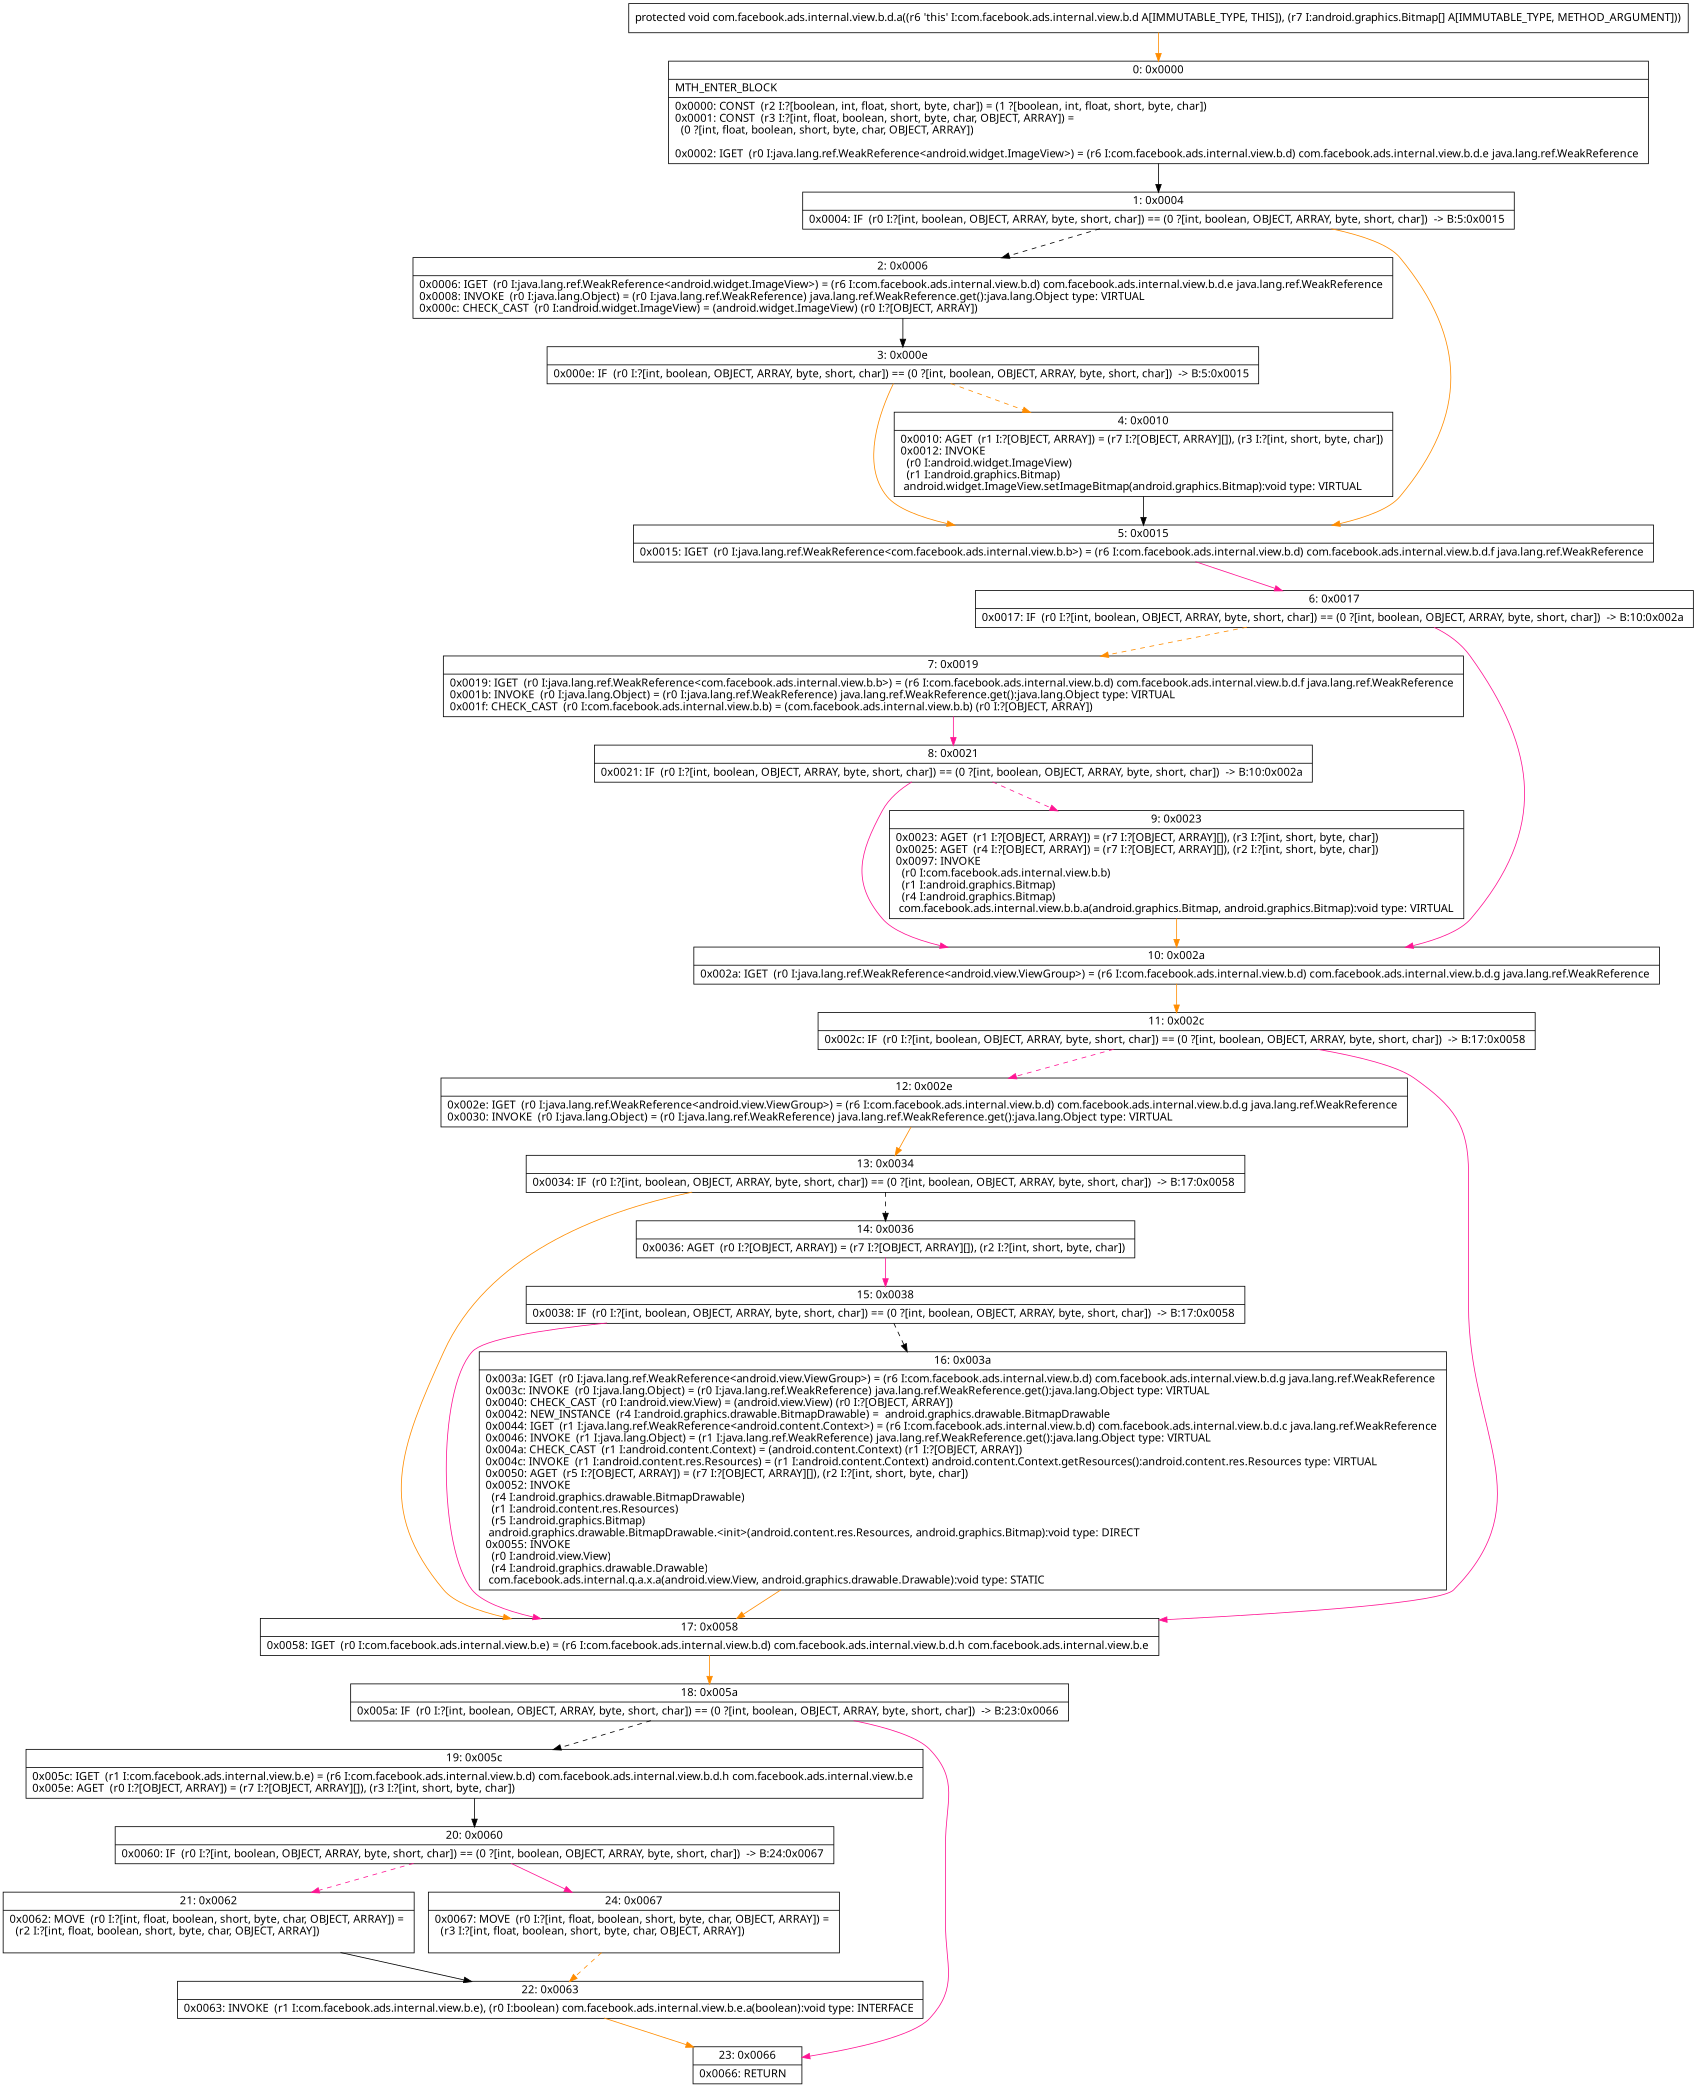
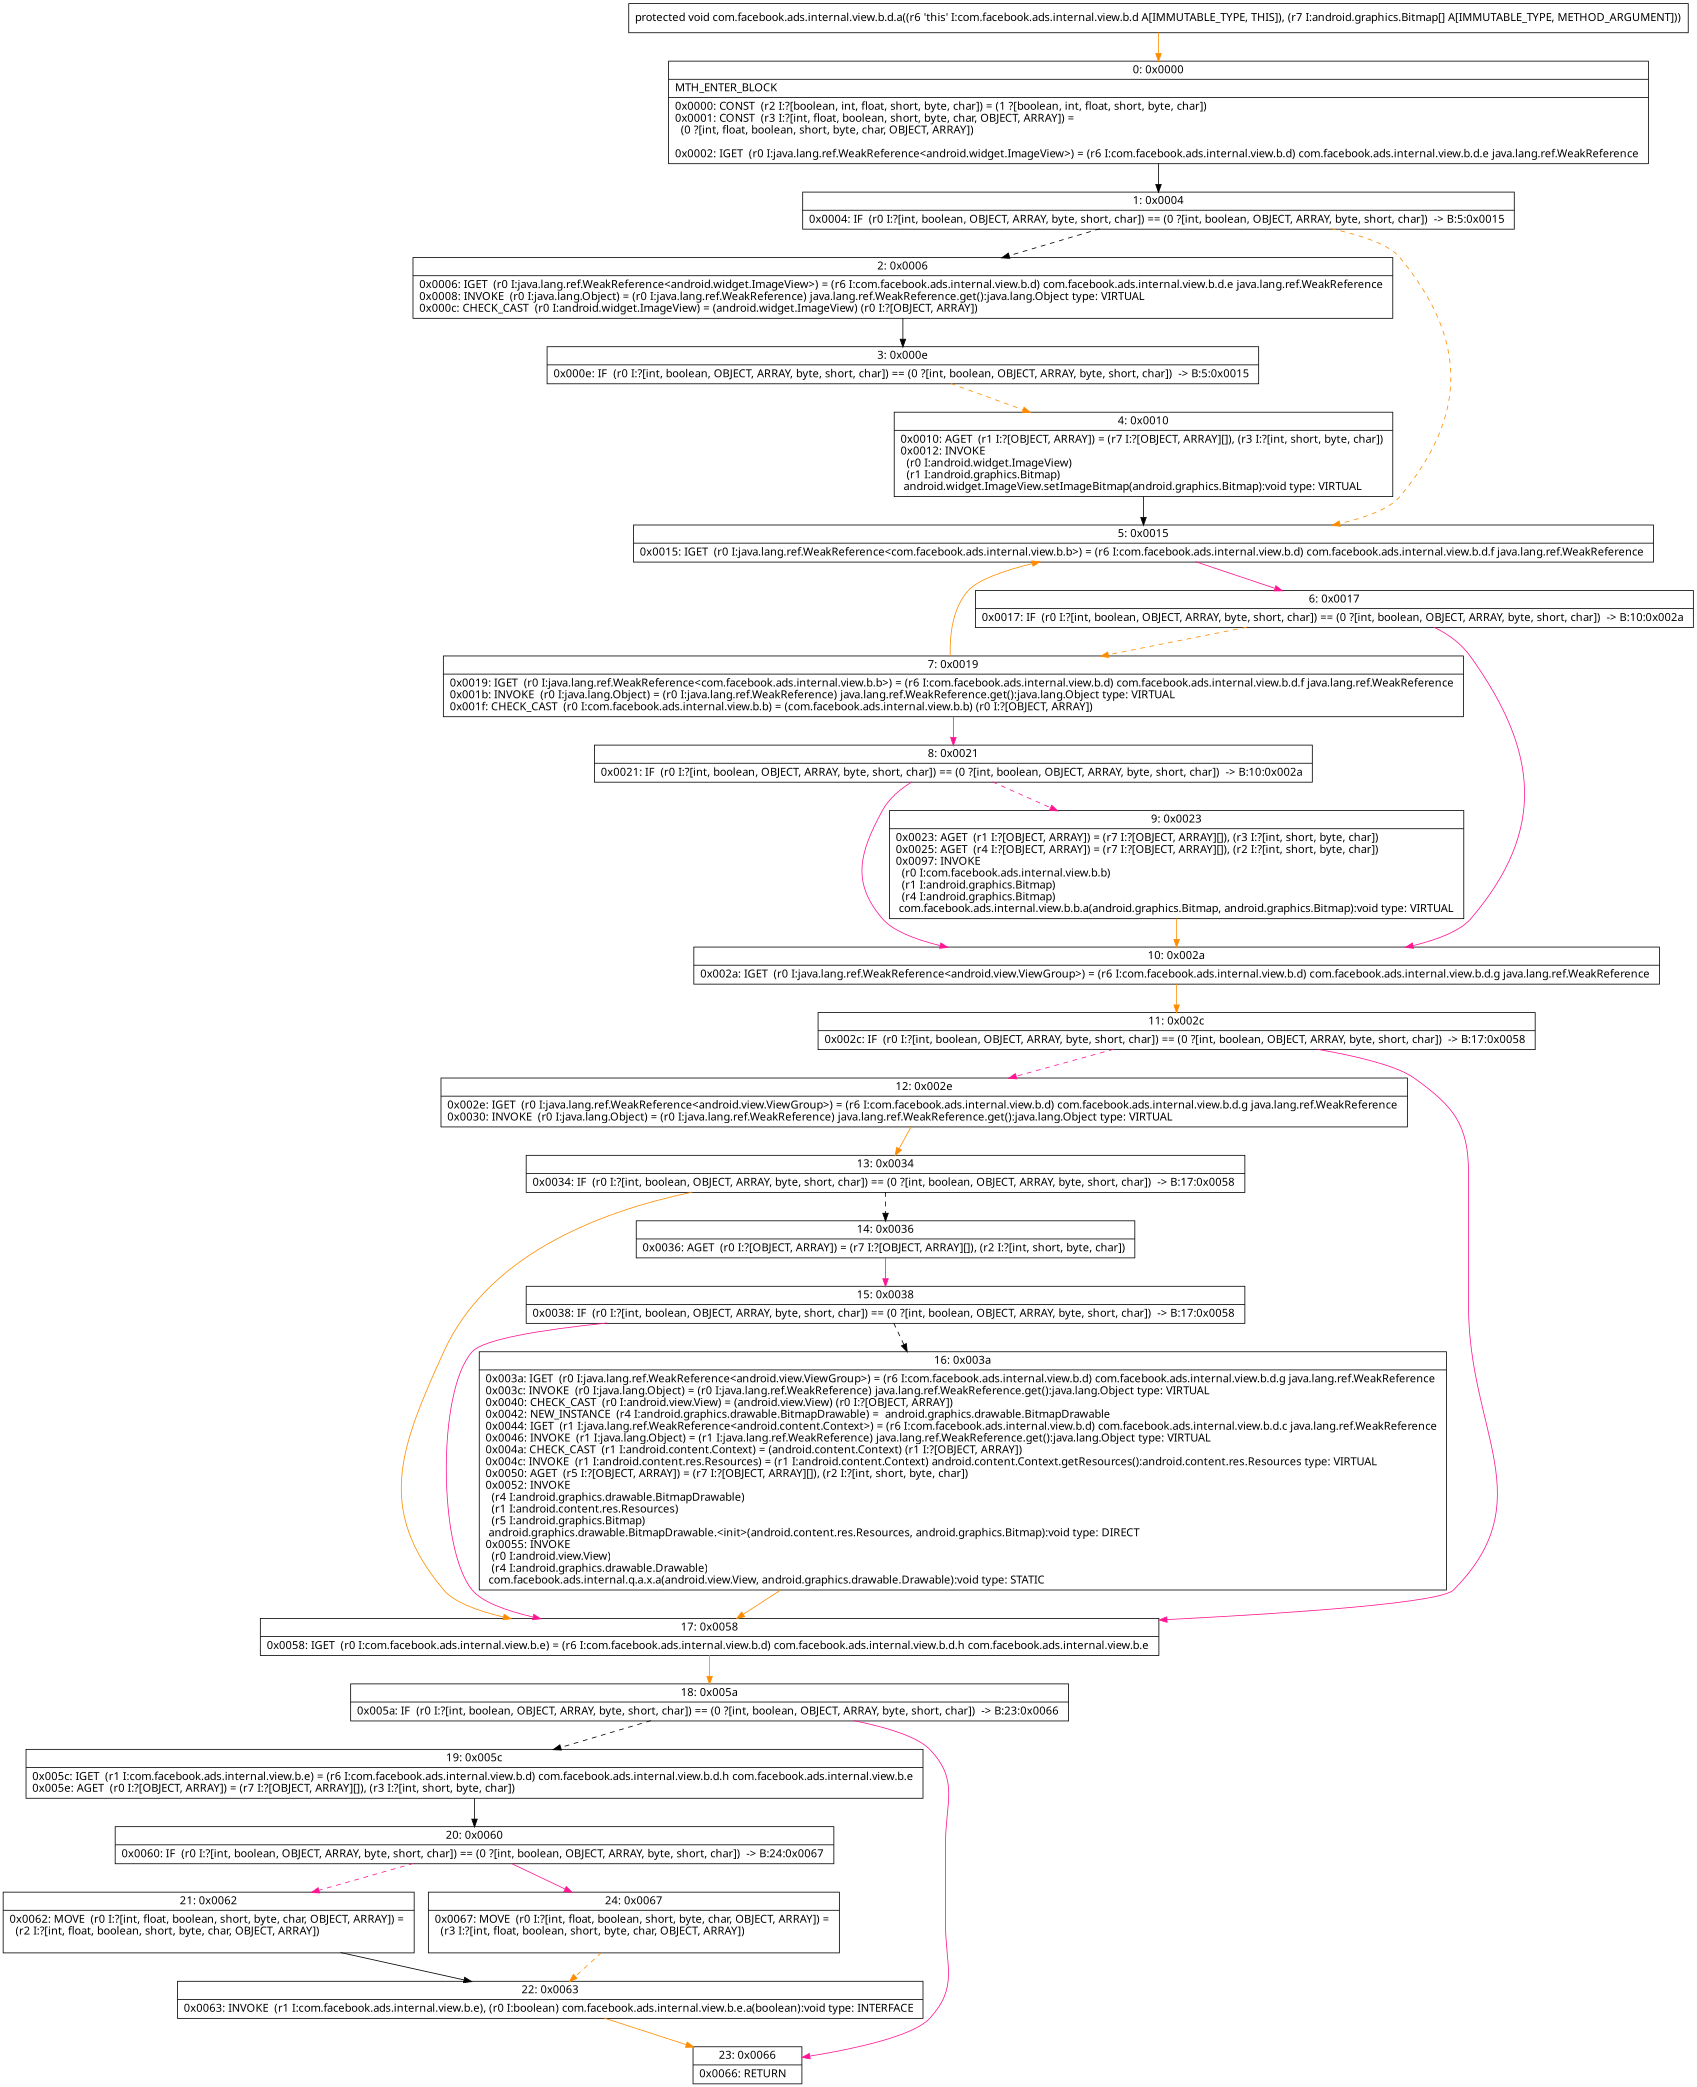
  digraph {
    fontname="Noto Sans"
    node [fontname="Noto Sans" shape=record]
    edge [color=darkorange fontname="Noto Sans"]
    n1 [label="{0\:\ 0x0000|MTH_ENTER_BLOCK\l|0x0000: CONST  (r2 I:?[boolean, int, float, short, byte, char]) = (1 ?[boolean, int, float, short, byte, char]) \l0x0001: CONST  (r3 I:?[int, float, boolean, short, byte, char, OBJECT, ARRAY]) = \l  (0 ?[int, float, boolean, short, byte, char, OBJECT, ARRAY])\l \l0x0002: IGET  (r0 I:java.lang.ref.WeakReference\<android.widget.ImageView\>) = (r6 I:com.facebook.ads.internal.view.b.d) com.facebook.ads.internal.view.b.d.e java.lang.ref.WeakReference \l}"]
    n2 [label="{1\:\ 0x0004|0x0004: IF  (r0 I:?[int, boolean, OBJECT, ARRAY, byte, short, char]) == (0 ?[int, boolean, OBJECT, ARRAY, byte, short, char])  \-\> B:5:0x0015 \l}"]
    n3 [label="{2\:\ 0x0006|0x0006: IGET  (r0 I:java.lang.ref.WeakReference\<android.widget.ImageView\>) = (r6 I:com.facebook.ads.internal.view.b.d) com.facebook.ads.internal.view.b.d.e java.lang.ref.WeakReference \l0x0008: INVOKE  (r0 I:java.lang.Object) = (r0 I:java.lang.ref.WeakReference) java.lang.ref.WeakReference.get():java.lang.Object type: VIRTUAL \l0x000c: CHECK_CAST  (r0 I:android.widget.ImageView) = (android.widget.ImageView) (r0 I:?[OBJECT, ARRAY]) \l}"]
    n4 [label="{5\:\ 0x0015|0x0015: IGET  (r0 I:java.lang.ref.WeakReference\<com.facebook.ads.internal.view.b.b\>) = (r6 I:com.facebook.ads.internal.view.b.d) com.facebook.ads.internal.view.b.d.f java.lang.ref.WeakReference \l}"]
    n5 [label="{3\:\ 0x000e|0x000e: IF  (r0 I:?[int, boolean, OBJECT, ARRAY, byte, short, char]) == (0 ?[int, boolean, OBJECT, ARRAY, byte, short, char])  \-\> B:5:0x0015 \l}"]
    n6 [label="{6\:\ 0x0017|0x0017: IF  (r0 I:?[int, boolean, OBJECT, ARRAY, byte, short, char]) == (0 ?[int, boolean, OBJECT, ARRAY, byte, short, char])  \-\> B:10:0x002a \l}"]
    n7 [label="{4\:\ 0x0010|0x0010: AGET  (r1 I:?[OBJECT, ARRAY]) = (r7 I:?[OBJECT, ARRAY][]), (r3 I:?[int, short, byte, char]) \l0x0012: INVOKE  \l  (r0 I:android.widget.ImageView)\l  (r1 I:android.graphics.Bitmap)\l android.widget.ImageView.setImageBitmap(android.graphics.Bitmap):void type: VIRTUAL \l}"]
    n8 [label="{7\:\ 0x0019|0x0019: IGET  (r0 I:java.lang.ref.WeakReference\<com.facebook.ads.internal.view.b.b\>) = (r6 I:com.facebook.ads.internal.view.b.d) com.facebook.ads.internal.view.b.d.f java.lang.ref.WeakReference \l0x001b: INVOKE  (r0 I:java.lang.Object) = (r0 I:java.lang.ref.WeakReference) java.lang.ref.WeakReference.get():java.lang.Object type: VIRTUAL \l0x001f: CHECK_CAST  (r0 I:com.facebook.ads.internal.view.b.b) = (com.facebook.ads.internal.view.b.b) (r0 I:?[OBJECT, ARRAY]) \l}"]
    n9 [label="{10\:\ 0x002a|0x002a: IGET  (r0 I:java.lang.ref.WeakReference\<android.view.ViewGroup\>) = (r6 I:com.facebook.ads.internal.view.b.d) com.facebook.ads.internal.view.b.d.g java.lang.ref.WeakReference \l}"]
    n10 [label="{8\:\ 0x0021|0x0021: IF  (r0 I:?[int, boolean, OBJECT, ARRAY, byte, short, char]) == (0 ?[int, boolean, OBJECT, ARRAY, byte, short, char])  \-\> B:10:0x002a \l}"]
    n11 [label="{11\:\ 0x002c|0x002c: IF  (r0 I:?[int, boolean, OBJECT, ARRAY, byte, short, char]) == (0 ?[int, boolean, OBJECT, ARRAY, byte, short, char])  \-\> B:17:0x0058 \l}"]
    n12 [label="{9\:\ 0x0023|0x0023: AGET  (r1 I:?[OBJECT, ARRAY]) = (r7 I:?[OBJECT, ARRAY][]), (r3 I:?[int, short, byte, char]) \l0x0025: AGET  (r4 I:?[OBJECT, ARRAY]) = (r7 I:?[OBJECT, ARRAY][]), (r2 I:?[int, short, byte, char]) \l0x0097: INVOKE  \l  (r0 I:com.facebook.ads.internal.view.b.b)\l  (r1 I:android.graphics.Bitmap)\l  (r4 I:android.graphics.Bitmap)\l com.facebook.ads.internal.view.b.b.a(android.graphics.Bitmap, android.graphics.Bitmap):void type: VIRTUAL \l}"]
    n13 [label="{12\:\ 0x002e|0x002e: IGET  (r0 I:java.lang.ref.WeakReference\<android.view.ViewGroup\>) = (r6 I:com.facebook.ads.internal.view.b.d) com.facebook.ads.internal.view.b.d.g java.lang.ref.WeakReference \l0x0030: INVOKE  (r0 I:java.lang.Object) = (r0 I:java.lang.ref.WeakReference) java.lang.ref.WeakReference.get():java.lang.Object type: VIRTUAL \l}"]
    n14 [label="{17\:\ 0x0058|0x0058: IGET  (r0 I:com.facebook.ads.internal.view.b.e) = (r6 I:com.facebook.ads.internal.view.b.d) com.facebook.ads.internal.view.b.d.h com.facebook.ads.internal.view.b.e \l}"]
    n15 [label="{13\:\ 0x0034|0x0034: IF  (r0 I:?[int, boolean, OBJECT, ARRAY, byte, short, char]) == (0 ?[int, boolean, OBJECT, ARRAY, byte, short, char])  \-\> B:17:0x0058 \l}"]
    n16 [label="{18\:\ 0x005a|0x005a: IF  (r0 I:?[int, boolean, OBJECT, ARRAY, byte, short, char]) == (0 ?[int, boolean, OBJECT, ARRAY, byte, short, char])  \-\> B:23:0x0066 \l}"]
    n17 [label="{14\:\ 0x0036|0x0036: AGET  (r0 I:?[OBJECT, ARRAY]) = (r7 I:?[OBJECT, ARRAY][]), (r2 I:?[int, short, byte, char]) \l}"]
    n18 [label="{15\:\ 0x0038|0x0038: IF  (r0 I:?[int, boolean, OBJECT, ARRAY, byte, short, char]) == (0 ?[int, boolean, OBJECT, ARRAY, byte, short, char])  \-\> B:17:0x0058 \l}"]
    n19 [label="{16\:\ 0x003a|0x003a: IGET  (r0 I:java.lang.ref.WeakReference\<android.view.ViewGroup\>) = (r6 I:com.facebook.ads.internal.view.b.d) com.facebook.ads.internal.view.b.d.g java.lang.ref.WeakReference \l0x003c: INVOKE  (r0 I:java.lang.Object) = (r0 I:java.lang.ref.WeakReference) java.lang.ref.WeakReference.get():java.lang.Object type: VIRTUAL \l0x0040: CHECK_CAST  (r0 I:android.view.View) = (android.view.View) (r0 I:?[OBJECT, ARRAY]) \l0x0042: NEW_INSTANCE  (r4 I:android.graphics.drawable.BitmapDrawable) =  android.graphics.drawable.BitmapDrawable \l0x0044: IGET  (r1 I:java.lang.ref.WeakReference\<android.content.Context\>) = (r6 I:com.facebook.ads.internal.view.b.d) com.facebook.ads.internal.view.b.d.c java.lang.ref.WeakReference \l0x0046: INVOKE  (r1 I:java.lang.Object) = (r1 I:java.lang.ref.WeakReference) java.lang.ref.WeakReference.get():java.lang.Object type: VIRTUAL \l0x004a: CHECK_CAST  (r1 I:android.content.Context) = (android.content.Context) (r1 I:?[OBJECT, ARRAY]) \l0x004c: INVOKE  (r1 I:android.content.res.Resources) = (r1 I:android.content.Context) android.content.Context.getResources():android.content.res.Resources type: VIRTUAL \l0x0050: AGET  (r5 I:?[OBJECT, ARRAY]) = (r7 I:?[OBJECT, ARRAY][]), (r2 I:?[int, short, byte, char]) \l0x0052: INVOKE  \l  (r4 I:android.graphics.drawable.BitmapDrawable)\l  (r1 I:android.content.res.Resources)\l  (r5 I:android.graphics.Bitmap)\l android.graphics.drawable.BitmapDrawable.\<init\>(android.content.res.Resources, android.graphics.Bitmap):void type: DIRECT \l0x0055: INVOKE  \l  (r0 I:android.view.View)\l  (r4 I:android.graphics.drawable.Drawable)\l com.facebook.ads.internal.q.a.x.a(android.view.View, android.graphics.drawable.Drawable):void type: STATIC \l}"]
    n20 [label="{19\:\ 0x005c|0x005c: IGET  (r1 I:com.facebook.ads.internal.view.b.e) = (r6 I:com.facebook.ads.internal.view.b.d) com.facebook.ads.internal.view.b.d.h com.facebook.ads.internal.view.b.e \l0x005e: AGET  (r0 I:?[OBJECT, ARRAY]) = (r7 I:?[OBJECT, ARRAY][]), (r3 I:?[int, short, byte, char]) \l}"]
    n21 [label="{23\:\ 0x0066|0x0066: RETURN   \l}"]
    n22 [label="{20\:\ 0x0060|0x0060: IF  (r0 I:?[int, boolean, OBJECT, ARRAY, byte, short, char]) == (0 ?[int, boolean, OBJECT, ARRAY, byte, short, char])  \-\> B:24:0x0067 \l}"]
    n23 [label="{21\:\ 0x0062|0x0062: MOVE  (r0 I:?[int, float, boolean, short, byte, char, OBJECT, ARRAY]) = \l  (r2 I:?[int, float, boolean, short, byte, char, OBJECT, ARRAY])\l \l}"]
    n24 [label="{24\:\ 0x0067|0x0067: MOVE  (r0 I:?[int, float, boolean, short, byte, char, OBJECT, ARRAY]) = \l  (r3 I:?[int, float, boolean, short, byte, char, OBJECT, ARRAY])\l \l}"]
    n25 [label="{22\:\ 0x0063|0x0063: INVOKE  (r1 I:com.facebook.ads.internal.view.b.e), (r0 I:boolean) com.facebook.ads.internal.view.b.e.a(boolean):void type: INTERFACE \l}"]
    n26 [label="{protected void com.facebook.ads.internal.view.b.d.a((r6 'this' I:com.facebook.ads.internal.view.b.d A[IMMUTABLE_TYPE, THIS]), (r7 I:android.graphics.Bitmap[] A[IMMUTABLE_TYPE, METHOD_ARGUMENT])) }"]
    n1 -> n2 [color=black]
    n2 -> n3 [color=black style=dashed]
-   n2 -> n4
+   n2 -> n4 [style=dashed]
    n3 -> n5 [color=black]
    n4 -> n6 [color=deeppink]
-   n5 -> n4
+   n8 -> n4
    n5 -> n7 [style=dashed]
    n6 -> n8 [style=dashed]
    n6 -> n9 [color=deeppink]
    n7 -> n4 [color=black]
    n8 -> n10 [color=deeppink]
    n9 -> n11
    n10 -> n9 [color=deeppink]
    n10 -> n12 [color=deeppink style=dashed]
    n11 -> n13 [color=deeppink style=dashed]
    n11 -> n14 [color=deeppink]
    n12 -> n9
    n13 -> n15
    n14 -> n16
    n15 -> n14
    n15 -> n17 [color=black style=dashed]
    n16 -> n20 [color=black style=dashed]
    n16 -> n21 [color=deeppink]
    n17 -> n18 [color=deeppink]
    n18 -> n14 [color=deeppink]
    n18 -> n19 [color=black style=dashed]
    n19 -> n14
    n20 -> n22 [color=black]
    n22 -> n23 [color=deeppink style=dashed]
    n22 -> n24 [color=deeppink]
    n23 -> n25 [color=black]
    n24 -> n25 [style=dashed]
    n25 -> n21
    n26 -> n1
  }
